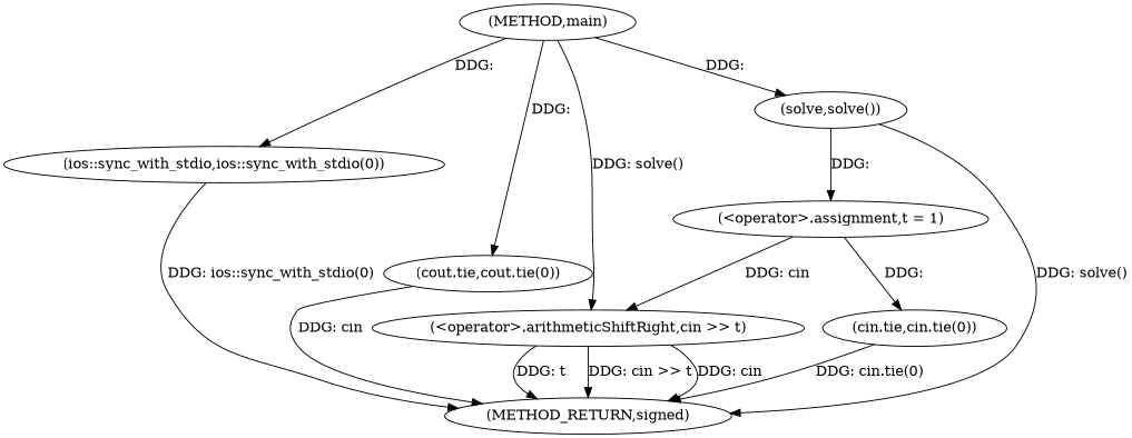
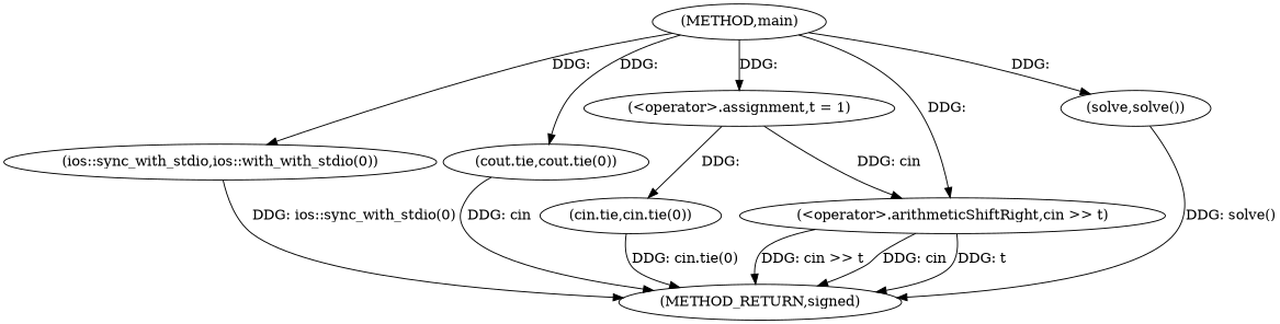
  digraph {
    n1 [label="(METHOD,main)"]
-   n2 [label="(ios::sync_with_stdio,ios::sync_with_stdio(0))"]
+   n2 [label="(ios::sync_with_stdio,ios::with_with_stdio(0))"]
    n3 [label="(cout.tie,cout.tie(0))"]
    n4 [label="(<operator>.assignment,t = 1)"]
    n5 [label="(<operator>.arithmeticShiftRight,cin >> t)"]
    n6 [label="(solve,solve())"]
    n7 [label="(METHOD_RETURN,signed)"]
    n8 [label="(cin.tie,cin.tie(0))"]
    n1 -> n2 [label="DDG: "]
    n1 -> n3 [label="DDG: "]
-   n6 -> n4 [label="DDG: "]
-   n1 -> n5 [label="DDG: solve()"]
+   n1 -> n4 [label="DDG: "]
+   n1 -> n5 [label="DDG: "]
    n1 -> n6 [label="DDG: "]
    n2 -> n7 [label="DDG: ios::sync_with_stdio(0)"]
    n3 -> n7 [label="DDG: cin"]
    n4 -> n5 [label="DDG: cin"]
    n4 -> n8 [label="DDG: "]
    n5 -> n7 [label="DDG: t"]
    n5 -> n7 [label="DDG: cin >> t"]
    n5 -> n7 [label="DDG: cin"]
    n6 -> n7 [label="DDG: solve()"]
    n8 -> n7 [label="DDG: cin.tie(0)"]
  }
